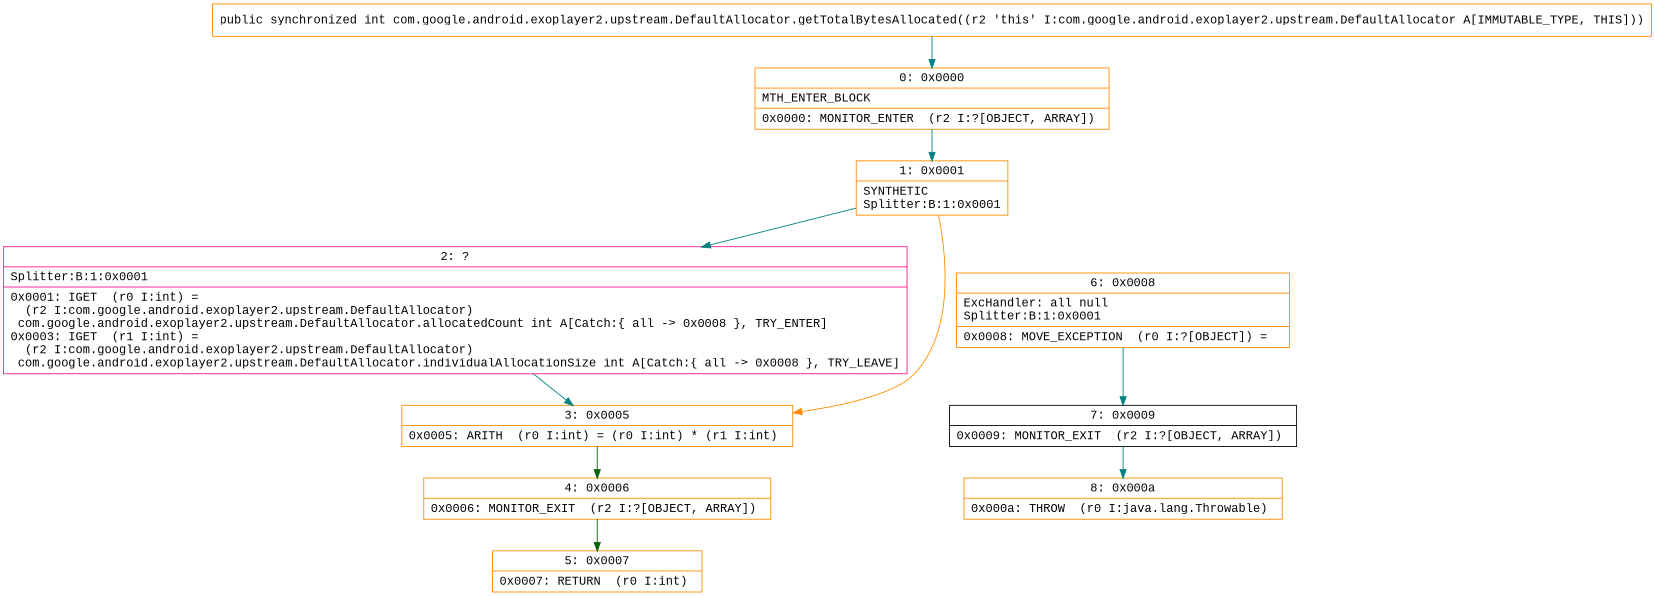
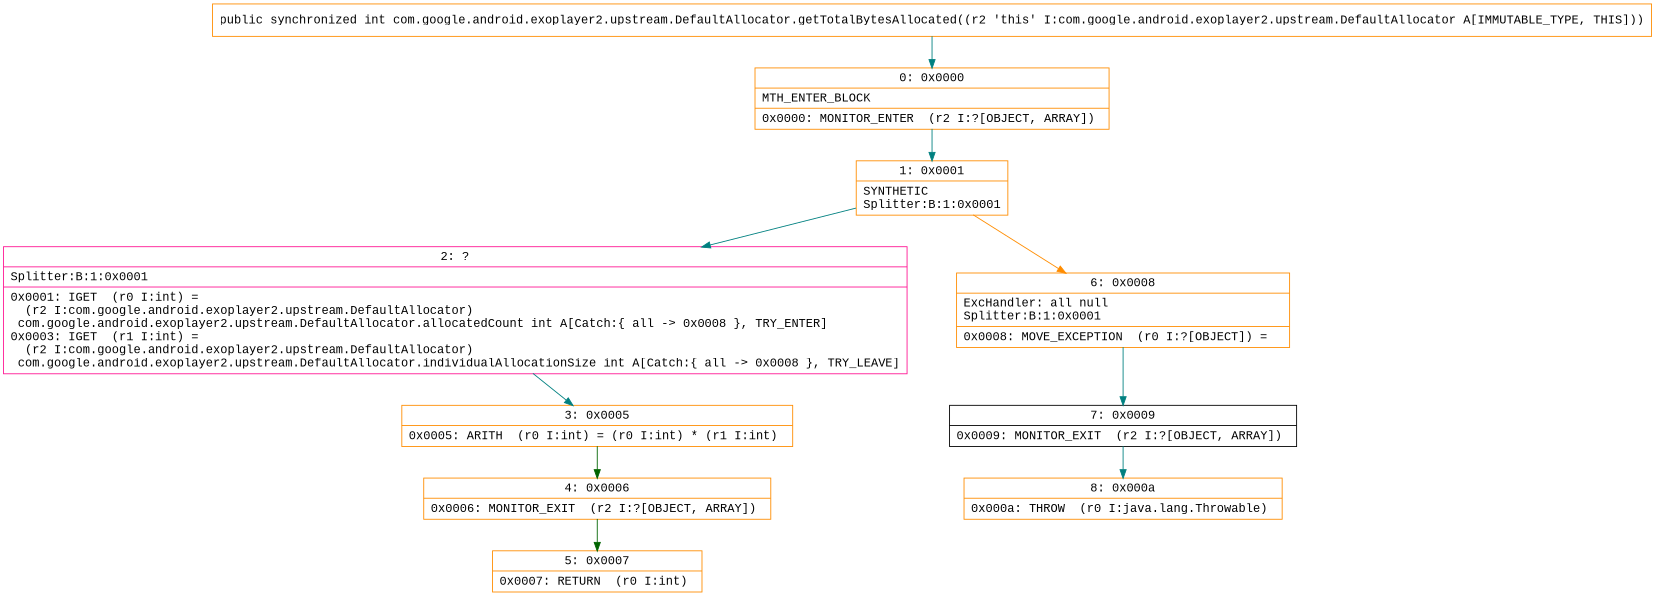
  digraph {
    fontname="Liberation Mono"
    node [color=darkorange fontname="Liberation Mono" shape=record]
    edge [color=teal fontname="Liberation Mono"]
    n1 [label="{0\:\ 0x0000|MTH_ENTER_BLOCK\l|0x0000: MONITOR_ENTER  (r2 I:?[OBJECT, ARRAY]) \l}"]
    n2 [label="{1\:\ 0x0001|SYNTHETIC\lSplitter:B:1:0x0001\l}"]
    n3 [color=deeppink label="{2\:\ ?|Splitter:B:1:0x0001\l|0x0001: IGET  (r0 I:int) = \l  (r2 I:com.google.android.exoplayer2.upstream.DefaultAllocator)\l com.google.android.exoplayer2.upstream.DefaultAllocator.allocatedCount int A[Catch:\{ all \-\> 0x0008 \}, TRY_ENTER]\l0x0003: IGET  (r1 I:int) = \l  (r2 I:com.google.android.exoplayer2.upstream.DefaultAllocator)\l com.google.android.exoplayer2.upstream.DefaultAllocator.individualAllocationSize int A[Catch:\{ all \-\> 0x0008 \}, TRY_LEAVE]\l}"]
    n4 [label="{6\:\ 0x0008|ExcHandler: all null\lSplitter:B:1:0x0001\l|0x0008: MOVE_EXCEPTION  (r0 I:?[OBJECT]) =  \l}"]
    n5 [label="{3\:\ 0x0005|0x0005: ARITH  (r0 I:int) = (r0 I:int) * (r1 I:int) \l}"]
    n6 [color=black label="{7\:\ 0x0009|0x0009: MONITOR_EXIT  (r2 I:?[OBJECT, ARRAY]) \l}"]
    n7 [label="{4\:\ 0x0006|0x0006: MONITOR_EXIT  (r2 I:?[OBJECT, ARRAY]) \l}"]
    n8 [label="{5\:\ 0x0007|0x0007: RETURN  (r0 I:int) \l}"]
    n9 [label="{8\:\ 0x000a|0x000a: THROW  (r0 I:java.lang.Throwable) \l}"]
    n10 [label="{public synchronized int com.google.android.exoplayer2.upstream.DefaultAllocator.getTotalBytesAllocated((r2 'this' I:com.google.android.exoplayer2.upstream.DefaultAllocator A[IMMUTABLE_TYPE, THIS])) }"]
    n1 -> n2
    n2 -> n3
-   n2 -> n5 [color=darkorange]
+   n2 -> n4 [color=darkorange]
    n3 -> n5
    n4 -> n6
    n5 -> n7 [color=darkgreen]
    n6 -> n9
    n7 -> n8 [color=darkgreen]
    n10 -> n1
  }
